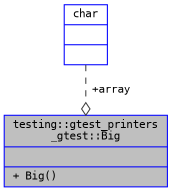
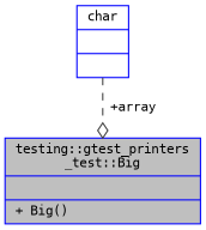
  digraph {
    fontname="DejaVu Sans Mono"
    node [color=blue fontname="DejaVu Sans Mono" fontsize=10 shape=record]
-   n1 [fillcolor=grey75 fontcolor=black height=0.2 label="{testing::gtest_printers\l_gtest::Big\n||+ Big()\l}" style=filled width=0.4]
+   n1 [fillcolor=grey75 fontcolor=black height=0.2 label="{testing::gtest_printers\l_test::Big\n||+ Big()\l}" style=filled width=0.4]
    n2 [height=0.2 label="{char\n||}" width=0.4]
    n2 -> n1 [arrowhead=odiamond color=grey25 fontname="DejaVu Sans Mono" fontsize=10 label=" +array" labelfontname=Helvetica labelfontsize=10 style=dashed]
  }
